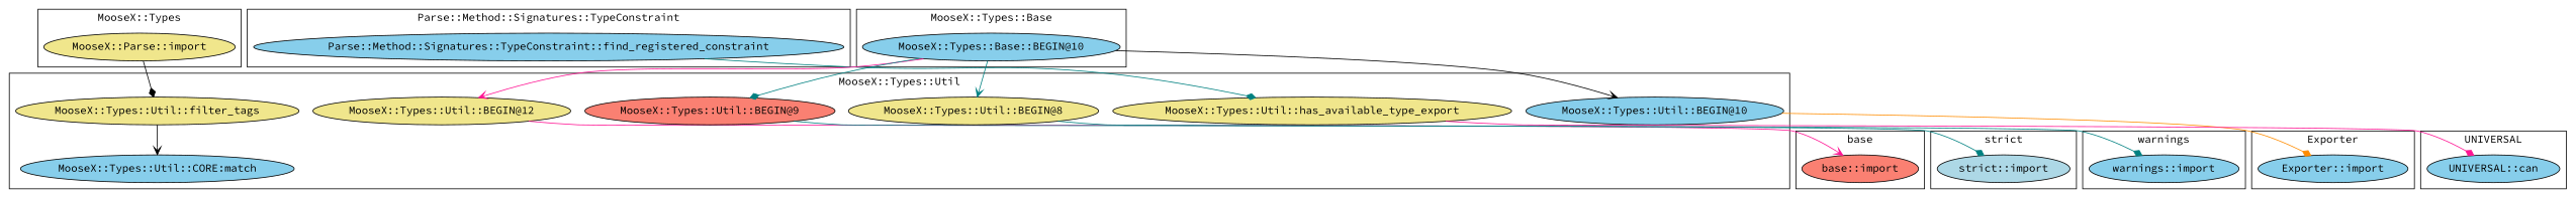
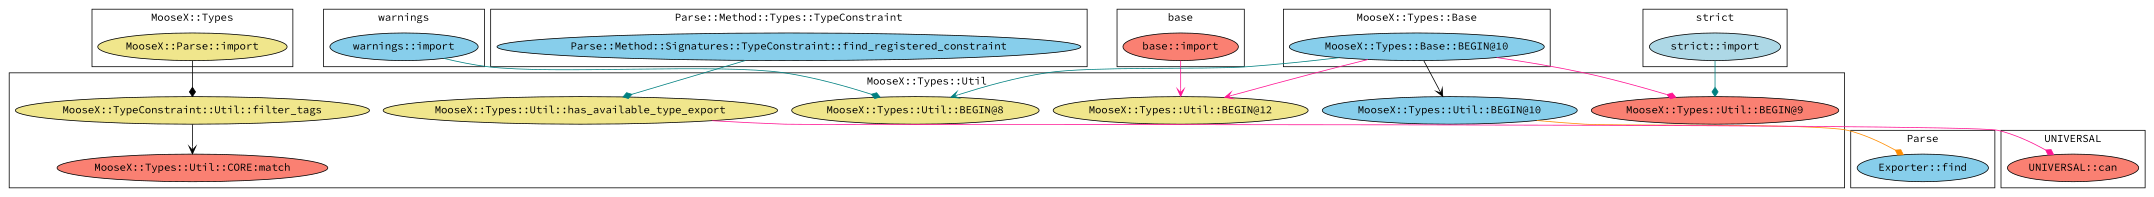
  digraph {
    fontname="Source Code Pro"
    node [fillcolor=khaki fontname="Source Code Pro" style=filled]
    edge [arrowhead=diamond color=teal fontname="Source Code Pro"]
    "MooseX::Types::Util::BEGIN@12"
-   "MooseX::Types::Util::filter_tags"
+   "MooseX::Types::Util::filter_tags" [label="MooseX::TypeConstraint::Util::filter_tags"]
    "MooseX::Types::Util::BEGIN@9" [fillcolor=salmon]
    "MooseX::Types::Util::BEGIN@8"
    "MooseX::Types::Util::BEGIN@10" [fillcolor=skyblue]
-   "MooseX::Types::Util::CORE:match" [fillcolor=skyblue]
+   "MooseX::Types::Util::CORE:match" [fillcolor=salmon]
    "MooseX::Types::Util::has_available_type_export"
-   "UNIVERSAL::can" [fillcolor=skyblue]
+   "UNIVERSAL::can" [fillcolor=salmon]
    n9 [label="MooseX::Parse::import"]
    "warnings::import" [fillcolor=skyblue]
    "Parse::Method::Signatures::TypeConstraint::find_registered_constraint" [fillcolor=skyblue]
    "base::import" [fillcolor=salmon]
-   "Exporter::import" [fillcolor=skyblue]
+   "Exporter::import" [fillcolor=skyblue label="Exporter::find"]
    "MooseX::Types::Base::BEGIN@10" [fillcolor=skyblue]
    "strict::import" [fillcolor=lightblue]
    subgraph cluster_1 {
      label="MooseX::Types::Util"
      "MooseX::Types::Util::BEGIN@12"
      "MooseX::Types::Util::filter_tags"
      "MooseX::Types::Util::BEGIN@9"
      "MooseX::Types::Util::BEGIN@8"
      "MooseX::Types::Util::BEGIN@10"
      "MooseX::Types::Util::CORE:match"
      "MooseX::Types::Util::has_available_type_export"
    }
    subgraph cluster_2 {
      label=UNIVERSAL
      "UNIVERSAL::can"
    }
    subgraph cluster_3 {
      label="MooseX::Types"
      n9
    }
    subgraph cluster_4 {
      label=warnings
      "warnings::import"
    }
    subgraph cluster_5 {
-     label="Parse::Method::Signatures::TypeConstraint"
+     label="Parse::Method::Types::TypeConstraint"
      "Parse::Method::Signatures::TypeConstraint::find_registered_constraint"
    }
    subgraph cluster_6 {
      label=base
      "base::import"
    }
    subgraph cluster_7 {
-     label=Exporter
+     label=Parse
      "Exporter::import"
    }
    subgraph cluster_8 {
      label="MooseX::Types::Base"
      "MooseX::Types::Base::BEGIN@10"
    }
    subgraph cluster_9 {
      label="strict"
      "strict::import"
    }
-   "MooseX::Types::Util::BEGIN@12" -> "base::import" [arrowhead=vee color=deeppink]
+   "base::import" -> "MooseX::Types::Util::BEGIN@12" [arrowhead=vee color=deeppink]
    "MooseX::Types::Util::filter_tags" -> "MooseX::Types::Util::CORE:match" [arrowhead=vee color=black]
-   "MooseX::Types::Util::BEGIN@9" -> "strict::import"
-   "MooseX::Types::Util::BEGIN@8" -> "warnings::import"
+   "strict::import" -> "MooseX::Types::Util::BEGIN@9"
+   "warnings::import" -> "MooseX::Types::Util::BEGIN@8"
    "MooseX::Types::Util::BEGIN@10" -> "Exporter::import" [color=darkorange]
    "MooseX::Types::Util::has_available_type_export" -> "UNIVERSAL::can" [color=deeppink]
    n9 -> "MooseX::Types::Util::filter_tags" [color=black]
    "Parse::Method::Signatures::TypeConstraint::find_registered_constraint" -> "MooseX::Types::Util::has_available_type_export"
    "MooseX::Types::Base::BEGIN@10" -> "MooseX::Types::Util::BEGIN@12" [arrowhead=vee color=deeppink]
-   "MooseX::Types::Base::BEGIN@10" -> "MooseX::Types::Util::BEGIN@9"
+   "MooseX::Types::Base::BEGIN@10" -> "MooseX::Types::Util::BEGIN@9" [color=deeppink]
    "MooseX::Types::Base::BEGIN@10" -> "MooseX::Types::Util::BEGIN@8" [arrowhead=vee]
    "MooseX::Types::Base::BEGIN@10" -> "MooseX::Types::Util::BEGIN@10" [arrowhead=vee color=black]
  }
